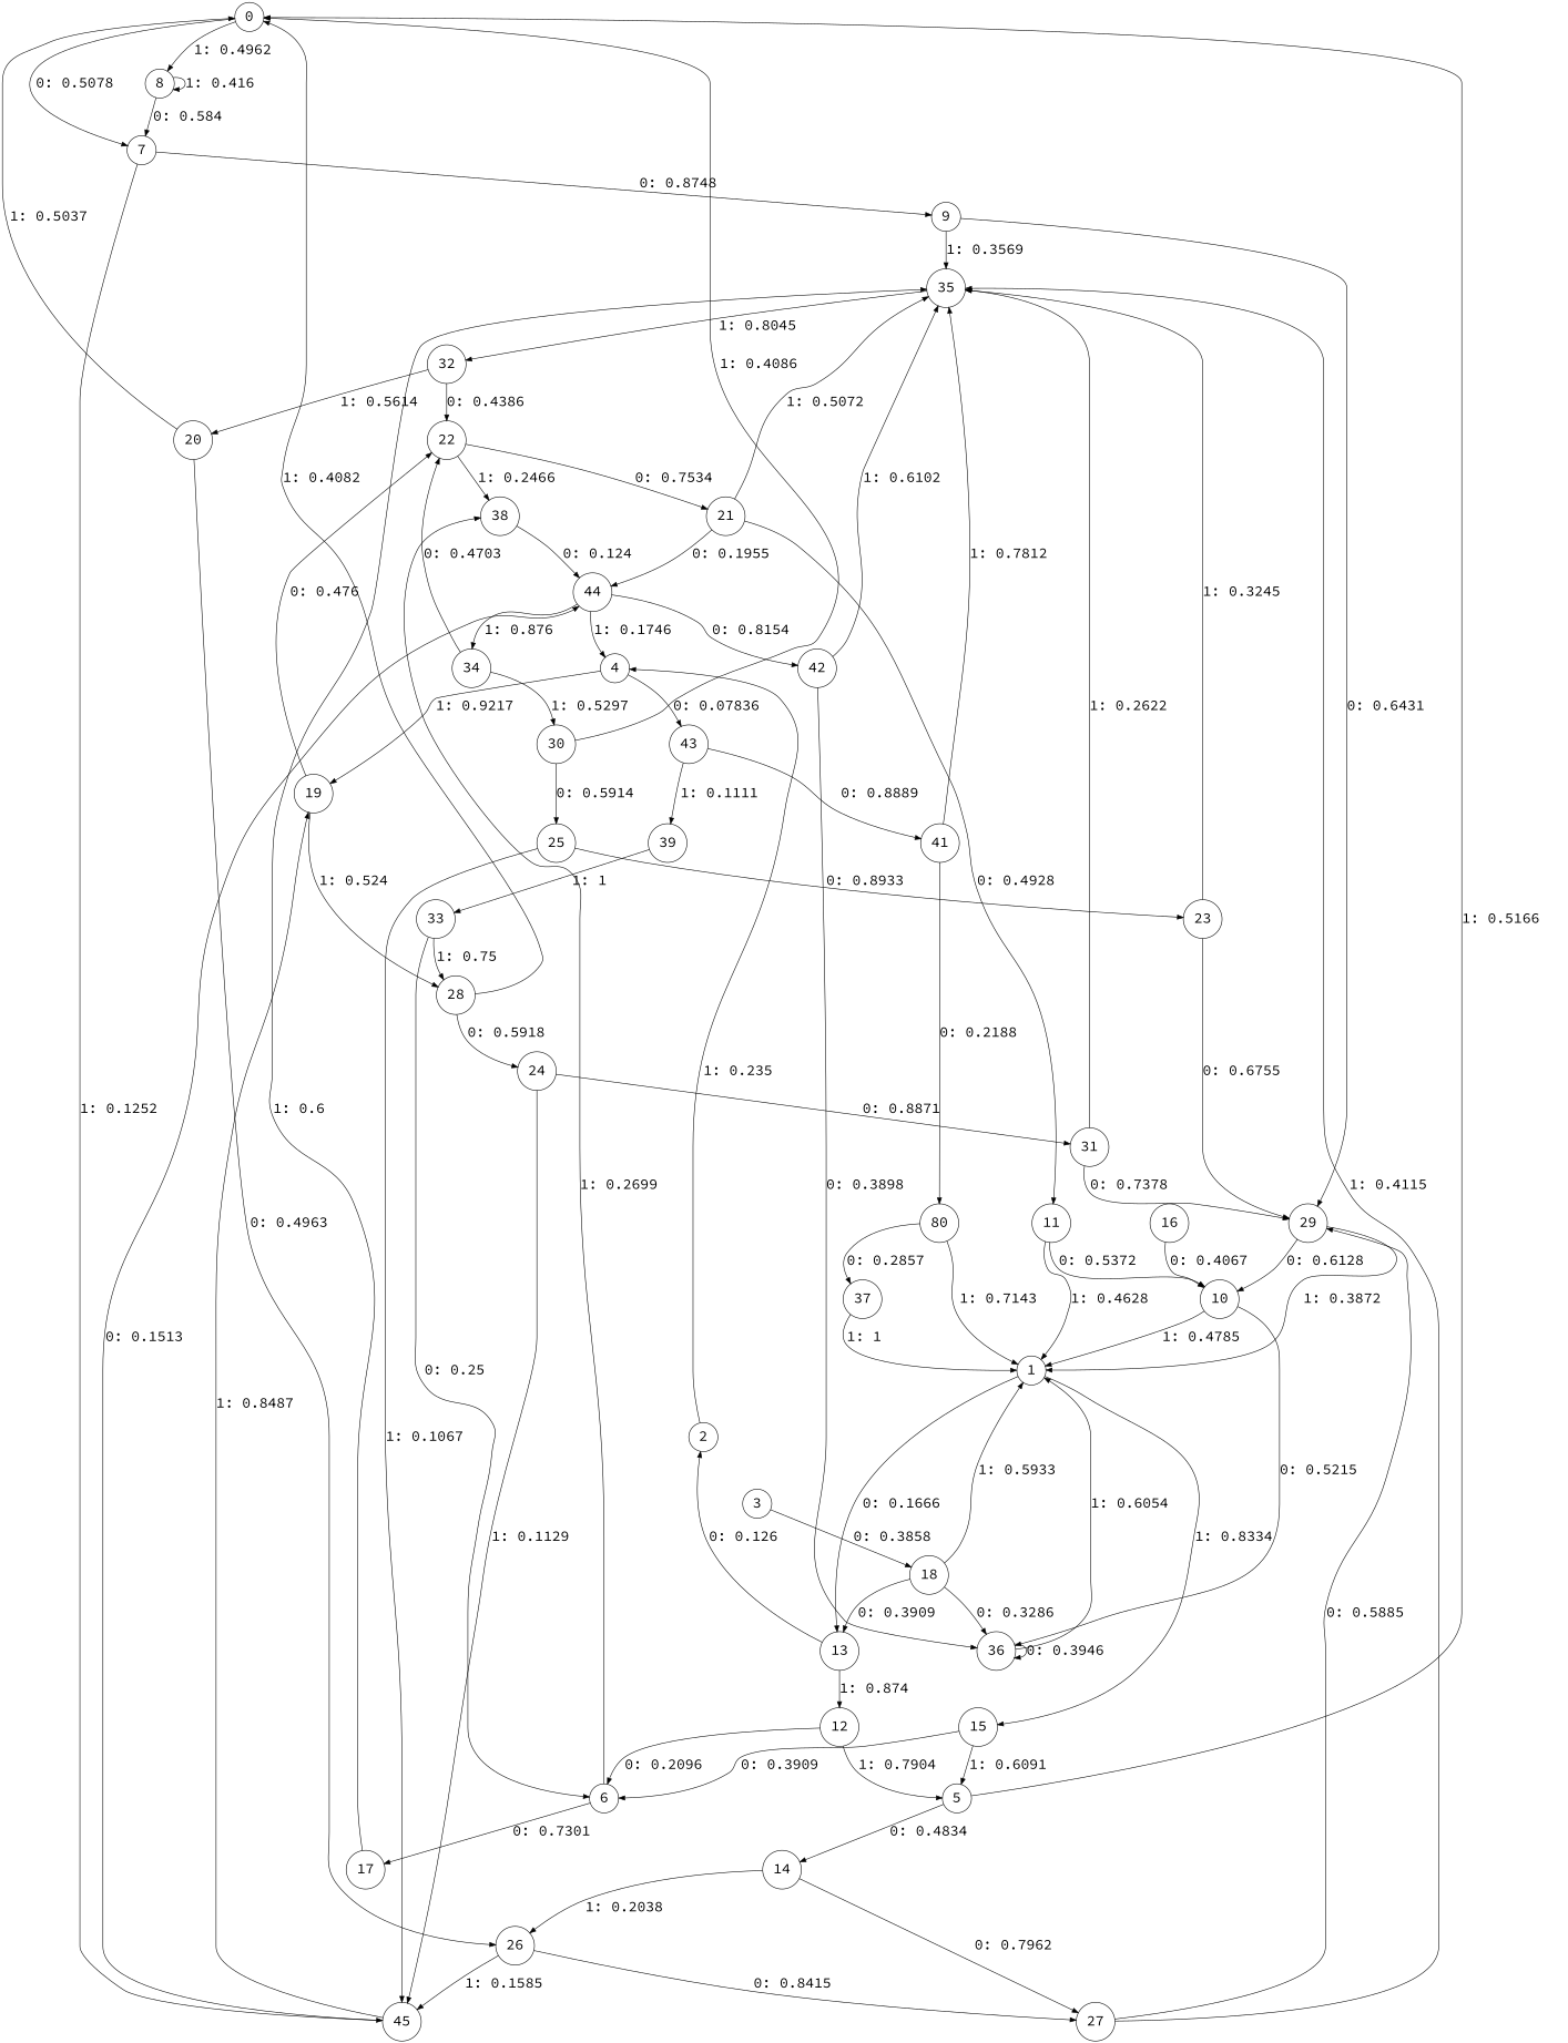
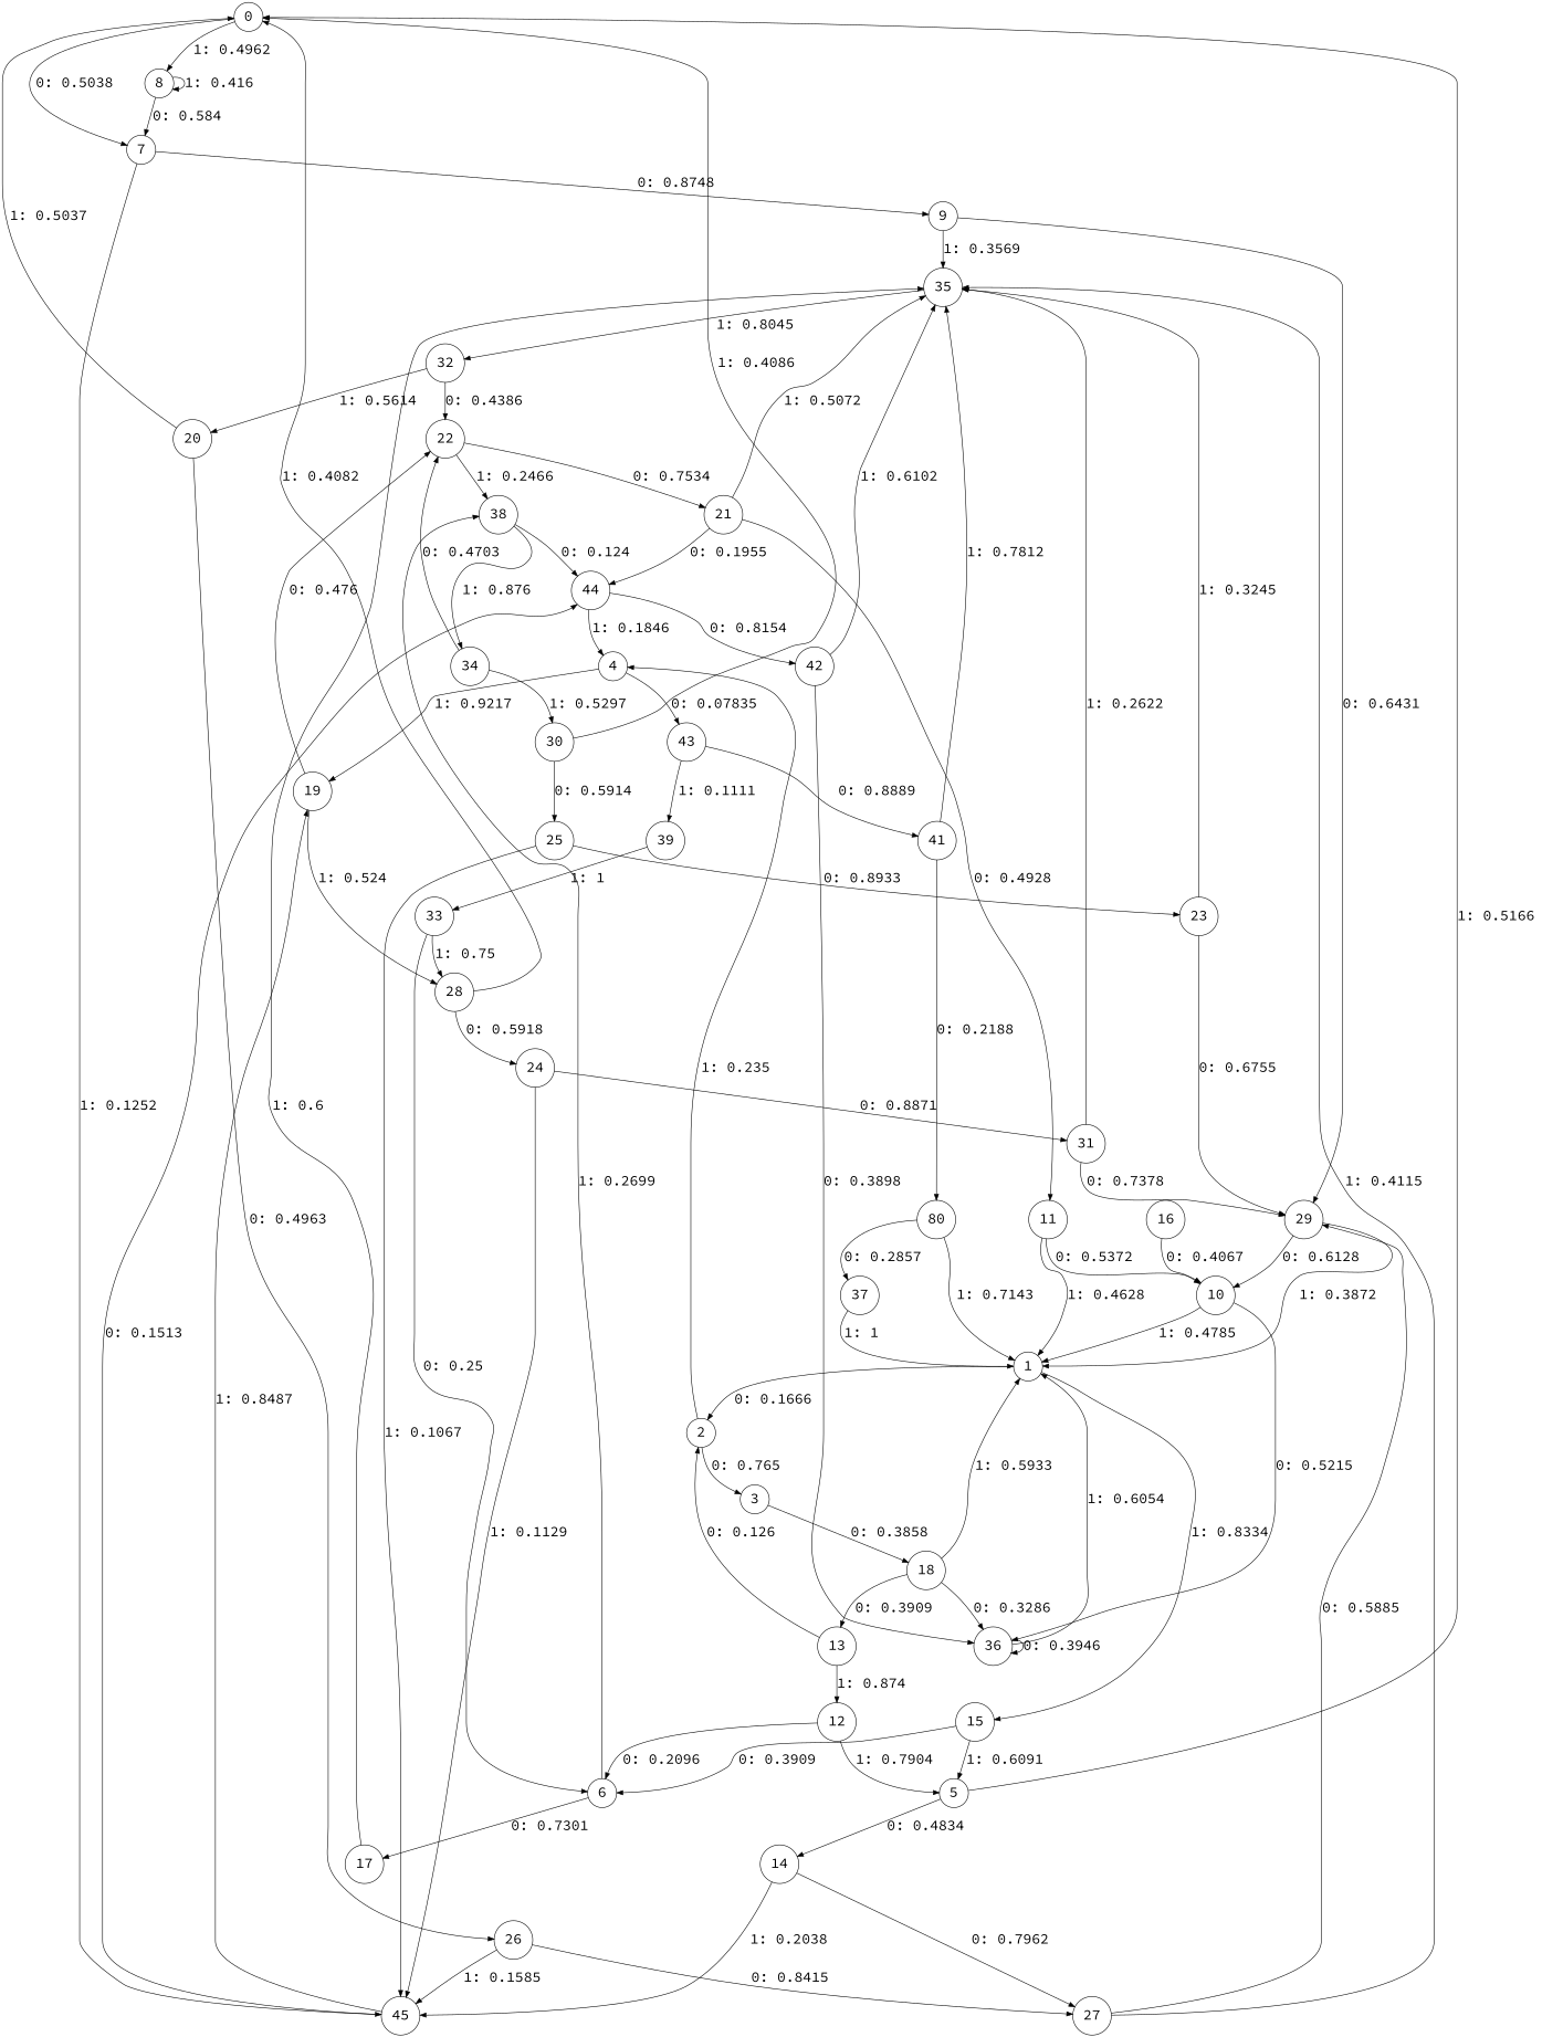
  digraph {
    fontname="Source Code Pro"
    node [fontname="Source Code Pro" fontsize=24 shape=circle]
    edge [fontname="Source Code Pro" fontsize=24]
    0
    7
    8
    9
    45
    35
    29
    19
    44
    1
    2
    15
    3
    4
    5
    6
    18
    43
    14
    17
    38
    36
    13
    32
    39
    41
    22
    28
    12
    20
    42
    33
    n33 [label=80]
    21
    24
    27
    34
    16
    10
    30
    11
    31
    26
    23
    25
    37
-   0 -> 7 [label="0: 0.5078   "]
+   0 -> 7 [label="0: 0.5038   "]
    0 -> 8 [label="1: 0.4962   "]
    7 -> 9 [label="0: 0.8748   "]
    7 -> 45 [label="1: 0.1252   "]
    8 -> 7 [label="0: 0.584    "]
    8 -> 8 [label="1: 0.416    "]
    9 -> 35 [label="1: 0.3569   "]
    9 -> 29 [label="0: 0.6431   "]
    45 -> 19 [label="1: 0.8487   "]
    45 -> 44 [label="0: 0.1513   "]
    35 -> 32 [label="1: 0.8045   "]
    29 -> 1 [label="1: 0.3872   "]
    29 -> 10 [label="0: 0.6128   "]
    19 -> 22 [label="0: 0.476    "]
    19 -> 28 [label="1: 0.524    "]
-   44 -> 4 [label="1: 0.1746   "]
+   44 -> 4 [label="1: 0.1846   "]
    44 -> 42 [label="0: 0.8154   "]
-   1 -> 13 [label="0: 0.1666   "]
+   1 -> 2 [label="0: 0.1666   "]
    1 -> 15 [label="1: 0.8334   "]
+   2 -> 3 [label="0: 0.765    "]
    2 -> 4 [label="1: 0.235    "]
    15 -> 5 [label="1: 0.6091   "]
    15 -> 6 [label="0: 0.3909   "]
    3 -> 18 [label="0: 0.3858   "]
    4 -> 19 [label="1: 0.9217   "]
-   4 -> 43 [label="0: 0.07836  "]
+   4 -> 43 [label="0: 0.07835  "]
    5 -> 0 [label="1: 0.5166   "]
    5 -> 14 [label="0: 0.4834   "]
    6 -> 17 [label="0: 0.7301   "]
    6 -> 38 [label="1: 0.2699   "]
    18 -> 1 [label="1: 0.5933   "]
    18 -> 36 [label="0: 0.3286   "]
    18 -> 13 [label="0: 0.3909   "]
    43 -> 39 [label="1: 0.1111   "]
    43 -> 41 [label="0: 0.8889   "]
-   14 -> 26 [label="1: 0.2038   "]
+   14 -> 45 [label="1: 0.2038   "]
    14 -> 27 [label="0: 0.7962   "]
    17 -> 35 [label="1: 0.6      "]
    38 -> 44 [label="0: 0.124    "]
-   44 -> 34 [label="1: 0.876    "]
+   38 -> 34 [label="1: 0.876    "]
    36 -> 1 [label="1: 0.6054   "]
    36 -> 36 [label="0: 0.3946   "]
    13 -> 2 [label="0: 0.126    "]
    13 -> 12 [label="1: 0.874    "]
    32 -> 22 [label="0: 0.4386   "]
    32 -> 20 [label="1: 0.5614   "]
    39 -> 33 [label="1: 1        "]
    41 -> 35 [label="1: 0.7812   "]
    41 -> n33 [label="0: 0.2188   "]
    22 -> 38 [label="1: 0.2466   "]
    22 -> 21 [label="0: 0.7534   "]
    28 -> 0 [label="1: 0.4082   "]
    28 -> 24 [label="0: 0.5918   "]
    12 -> 5 [label="1: 0.7904   "]
    12 -> 6 [label="0: 0.2096   "]
    20 -> 0 [label="1: 0.5037   "]
    20 -> 26 [label="0: 0.4963   "]
    42 -> 35 [label="1: 0.6102   "]
    42 -> 36 [label="0: 0.3898   "]
    33 -> 6 [label="0: 0.25     "]
    33 -> 28 [label="1: 0.75     "]
    n33 -> 1 [label="1: 0.7143   "]
    n33 -> 37 [label="0: 0.2857   "]
    21 -> 35 [label="1: 0.5072   "]
    21 -> 44 [label="0: 0.1955   "]
    21 -> 11 [label="0: 0.4928   "]
    24 -> 45 [label="1: 0.1129   "]
    24 -> 31 [label="0: 0.8871   "]
    27 -> 35 [label="1: 0.4115   "]
    27 -> 29 [label="0: 0.5885   "]
    34 -> 22 [label="0: 0.4703   "]
    34 -> 30 [label="1: 0.5297   "]
    16 -> 10 [label="0: 0.4067   "]
    10 -> 1 [label="1: 0.4785   "]
    10 -> 36 [label="0: 0.5215   "]
    30 -> 0 [label="1: 0.4086   "]
    30 -> 25 [label="0: 0.5914   "]
    11 -> 1 [label="1: 0.4628   "]
    11 -> 10 [label="0: 0.5372   "]
    31 -> 35 [label="1: 0.2622   "]
    31 -> 29 [label="0: 0.7378   "]
    26 -> 45 [label="1: 0.1585   "]
    26 -> 27 [label="0: 0.8415   "]
    23 -> 35 [label="1: 0.3245   "]
    23 -> 29 [label="0: 0.6755   "]
    25 -> 45 [label="1: 0.1067   "]
    25 -> 23 [label="0: 0.8933   "]
    37 -> 1 [label="1: 1        "]
  }
